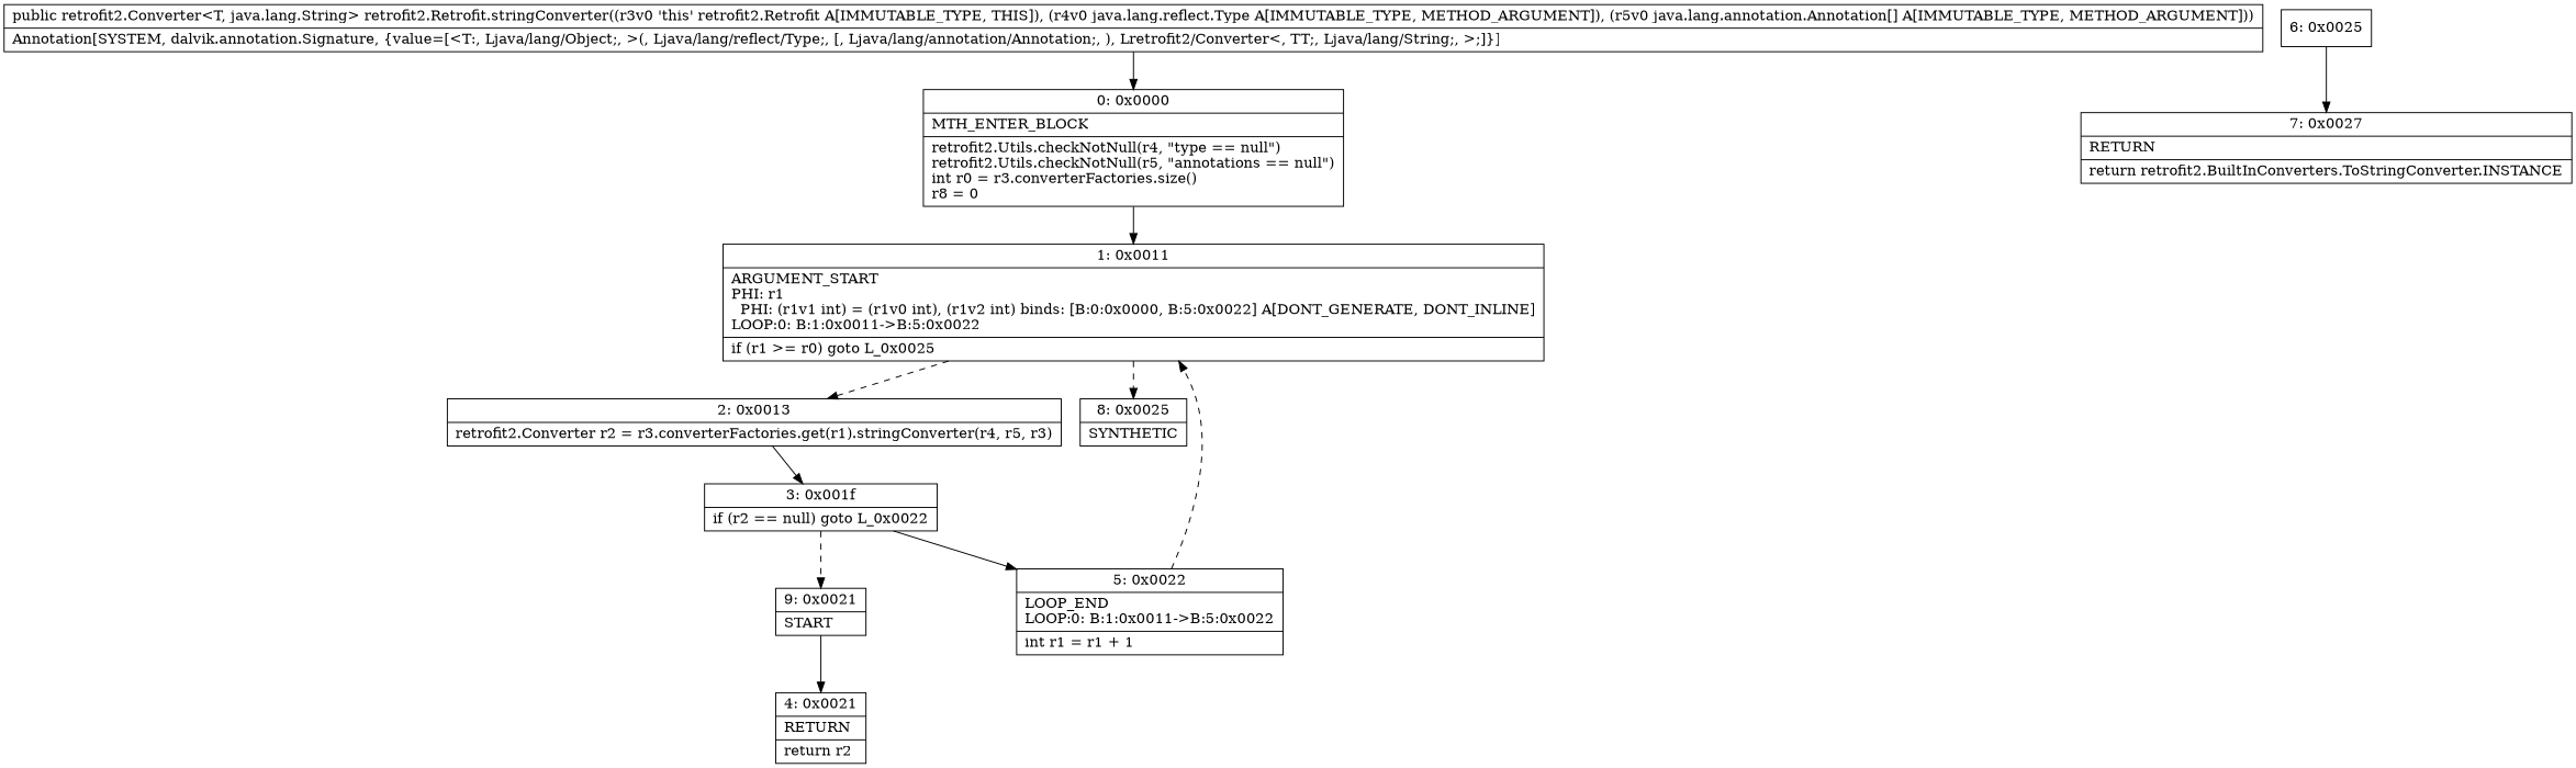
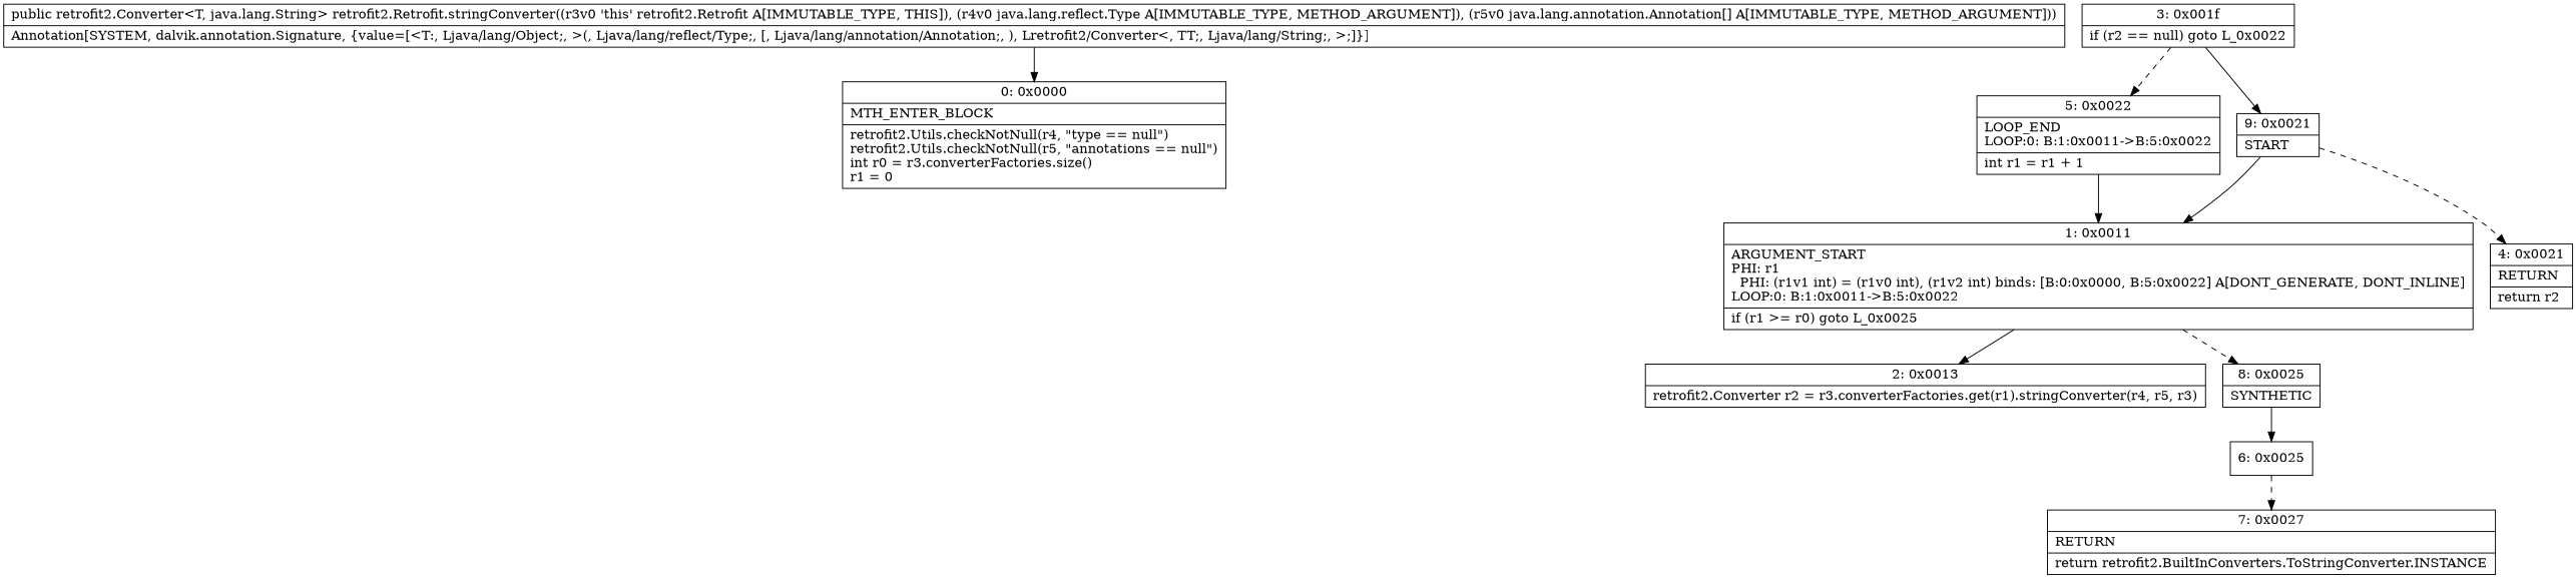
  digraph {
    node [shape=record]
-   n1 [label="{0\:\ 0x0000|MTH_ENTER_BLOCK\l|retrofit2.Utils.checkNotNull(r4, \"type == null\")\lretrofit2.Utils.checkNotNull(r5, \"annotations == null\")\lint r0 = r3.converterFactories.size()\lr8 = 0\l}"]
+   n1 [label="{0\:\ 0x0000|MTH_ENTER_BLOCK\l|retrofit2.Utils.checkNotNull(r4, \"type == null\")\lretrofit2.Utils.checkNotNull(r5, \"annotations == null\")\lint r0 = r3.converterFactories.size()\lr1 = 0\l}"]
    n2 [label="{1\:\ 0x0011|ARGUMENT_START\lPHI: r1 \l  PHI: (r1v1 int) = (r1v0 int), (r1v2 int) binds: [B:0:0x0000, B:5:0x0022] A[DONT_GENERATE, DONT_INLINE]\lLOOP:0: B:1:0x0011\-\>B:5:0x0022\l|if (r1 \>= r0) goto L_0x0025\l}"]
    n3 [label="{2\:\ 0x0013|retrofit2.Converter r2 = r3.converterFactories.get(r1).stringConverter(r4, r5, r3)\l}"]
    n4 [label="{8\:\ 0x0025|SYNTHETIC\l}"]
    n5 [label="{3\:\ 0x001f|if (r2 == null) goto L_0x0022\l}"]
    n6 [label="{6\:\ 0x0025}"]
    n7 [label="{5\:\ 0x0022|LOOP_END\lLOOP:0: B:1:0x0011\-\>B:5:0x0022\l|int r1 = r1 + 1\l}"]
    n8 [label="{9\:\ 0x0021|START\l}"]
    n9 [label="{4\:\ 0x0021|RETURN\l|return r2\l}"]
    n10 [label="{7\:\ 0x0027|RETURN\l|return retrofit2.BuiltInConverters.ToStringConverter.INSTANCE\l}"]
    n11 [label="{public retrofit2.Converter\<T, java.lang.String\> retrofit2.Retrofit.stringConverter((r3v0 'this' retrofit2.Retrofit A[IMMUTABLE_TYPE, THIS]), (r4v0 java.lang.reflect.Type A[IMMUTABLE_TYPE, METHOD_ARGUMENT]), (r5v0 java.lang.annotation.Annotation[] A[IMMUTABLE_TYPE, METHOD_ARGUMENT]))  | Annotation[SYSTEM, dalvik.annotation.Signature, \{value=[\<T:, Ljava\/lang\/Object;, \>(, Ljava\/lang\/reflect\/Type;, [, Ljava\/lang\/annotation\/Annotation;, ), Lretrofit2\/Converter\<, TT;, Ljava\/lang\/String;, \>;]\}]\l}"]
-   n1 -> n2
-   n2 -> n3 [style=dashed]
+   n8 -> n2
+   n2 -> n3 [style=solid]
    n2 -> n4 [style=dashed]
-   n3 -> n5
-   n5 -> n7
-   n5 -> n8 [style=dashed]
-   n6 -> n10
-   n7 -> n2 [style=dashed]
-   n8 -> n9
+   n4 -> n6
+   n5 -> n7 [style=dashed]
+   n5 -> n8 [style=solid]
+   n6 -> n10 [style=dashed]
+   n7 -> n2
+   n8 -> n9 [style=dashed]
    n11 -> n1
  }
